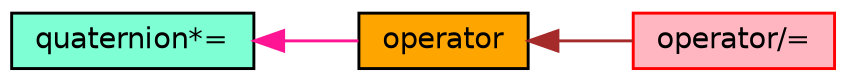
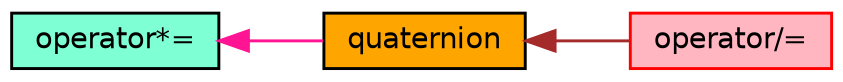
  digraph {
    rankdir=LR
    node [color=black fontname=Helvetica fontsize=10 shape=record style=filled]
    edge [dir=back fontname=Helvetica fontsize=10 labelfontname=Helvetica labelfontsize=10 style=solid]
-   n1 [fillcolor=aquamarine fontcolor=black height=0.2 label="quaternion*=" width=0.4]
-   n2 [fillcolor=orange height=0.2 label=operator width=0.4]
+   n1 [fillcolor=aquamarine fontcolor=black height=0.2 label="operator*=" width=0.4]
+   n2 [fillcolor=orange height=0.2 label=quaternion width=0.4]
    n3 [color=red fillcolor=lightpink height=0.2 label="operator/=" width=0.4]
    n1 -> n2 [color=deeppink]
    n2 -> n3 [color=brown]
  }
